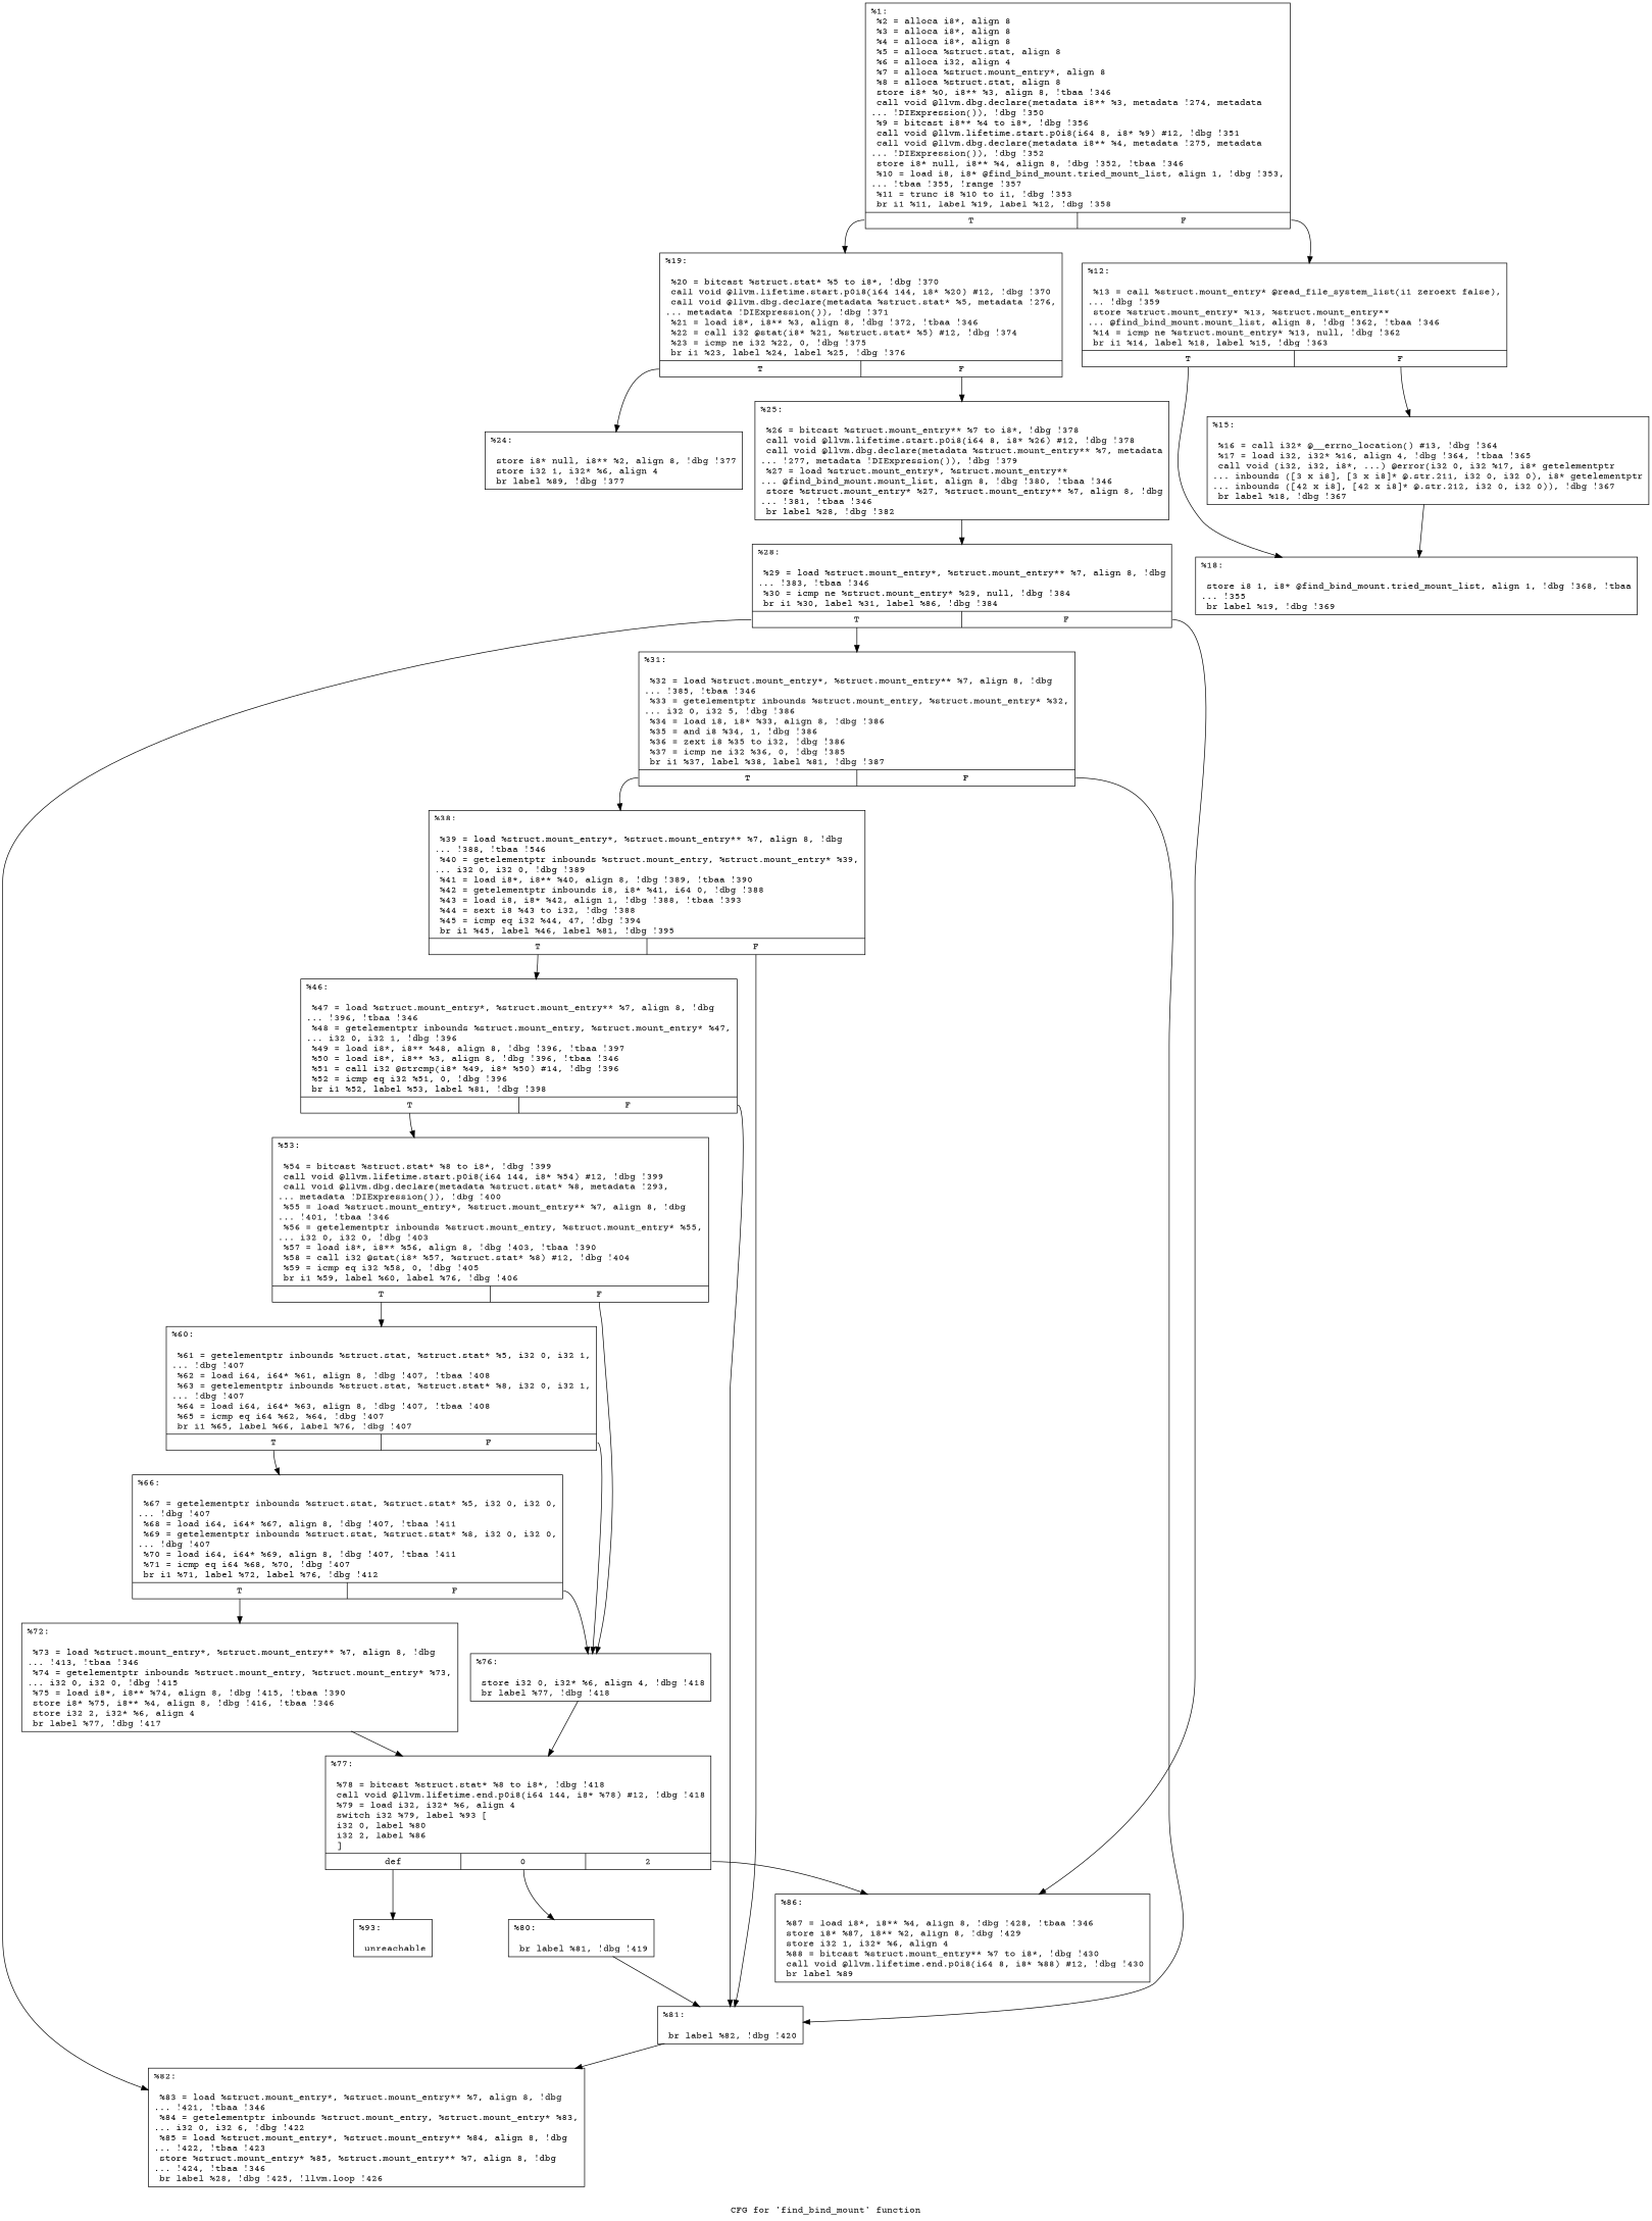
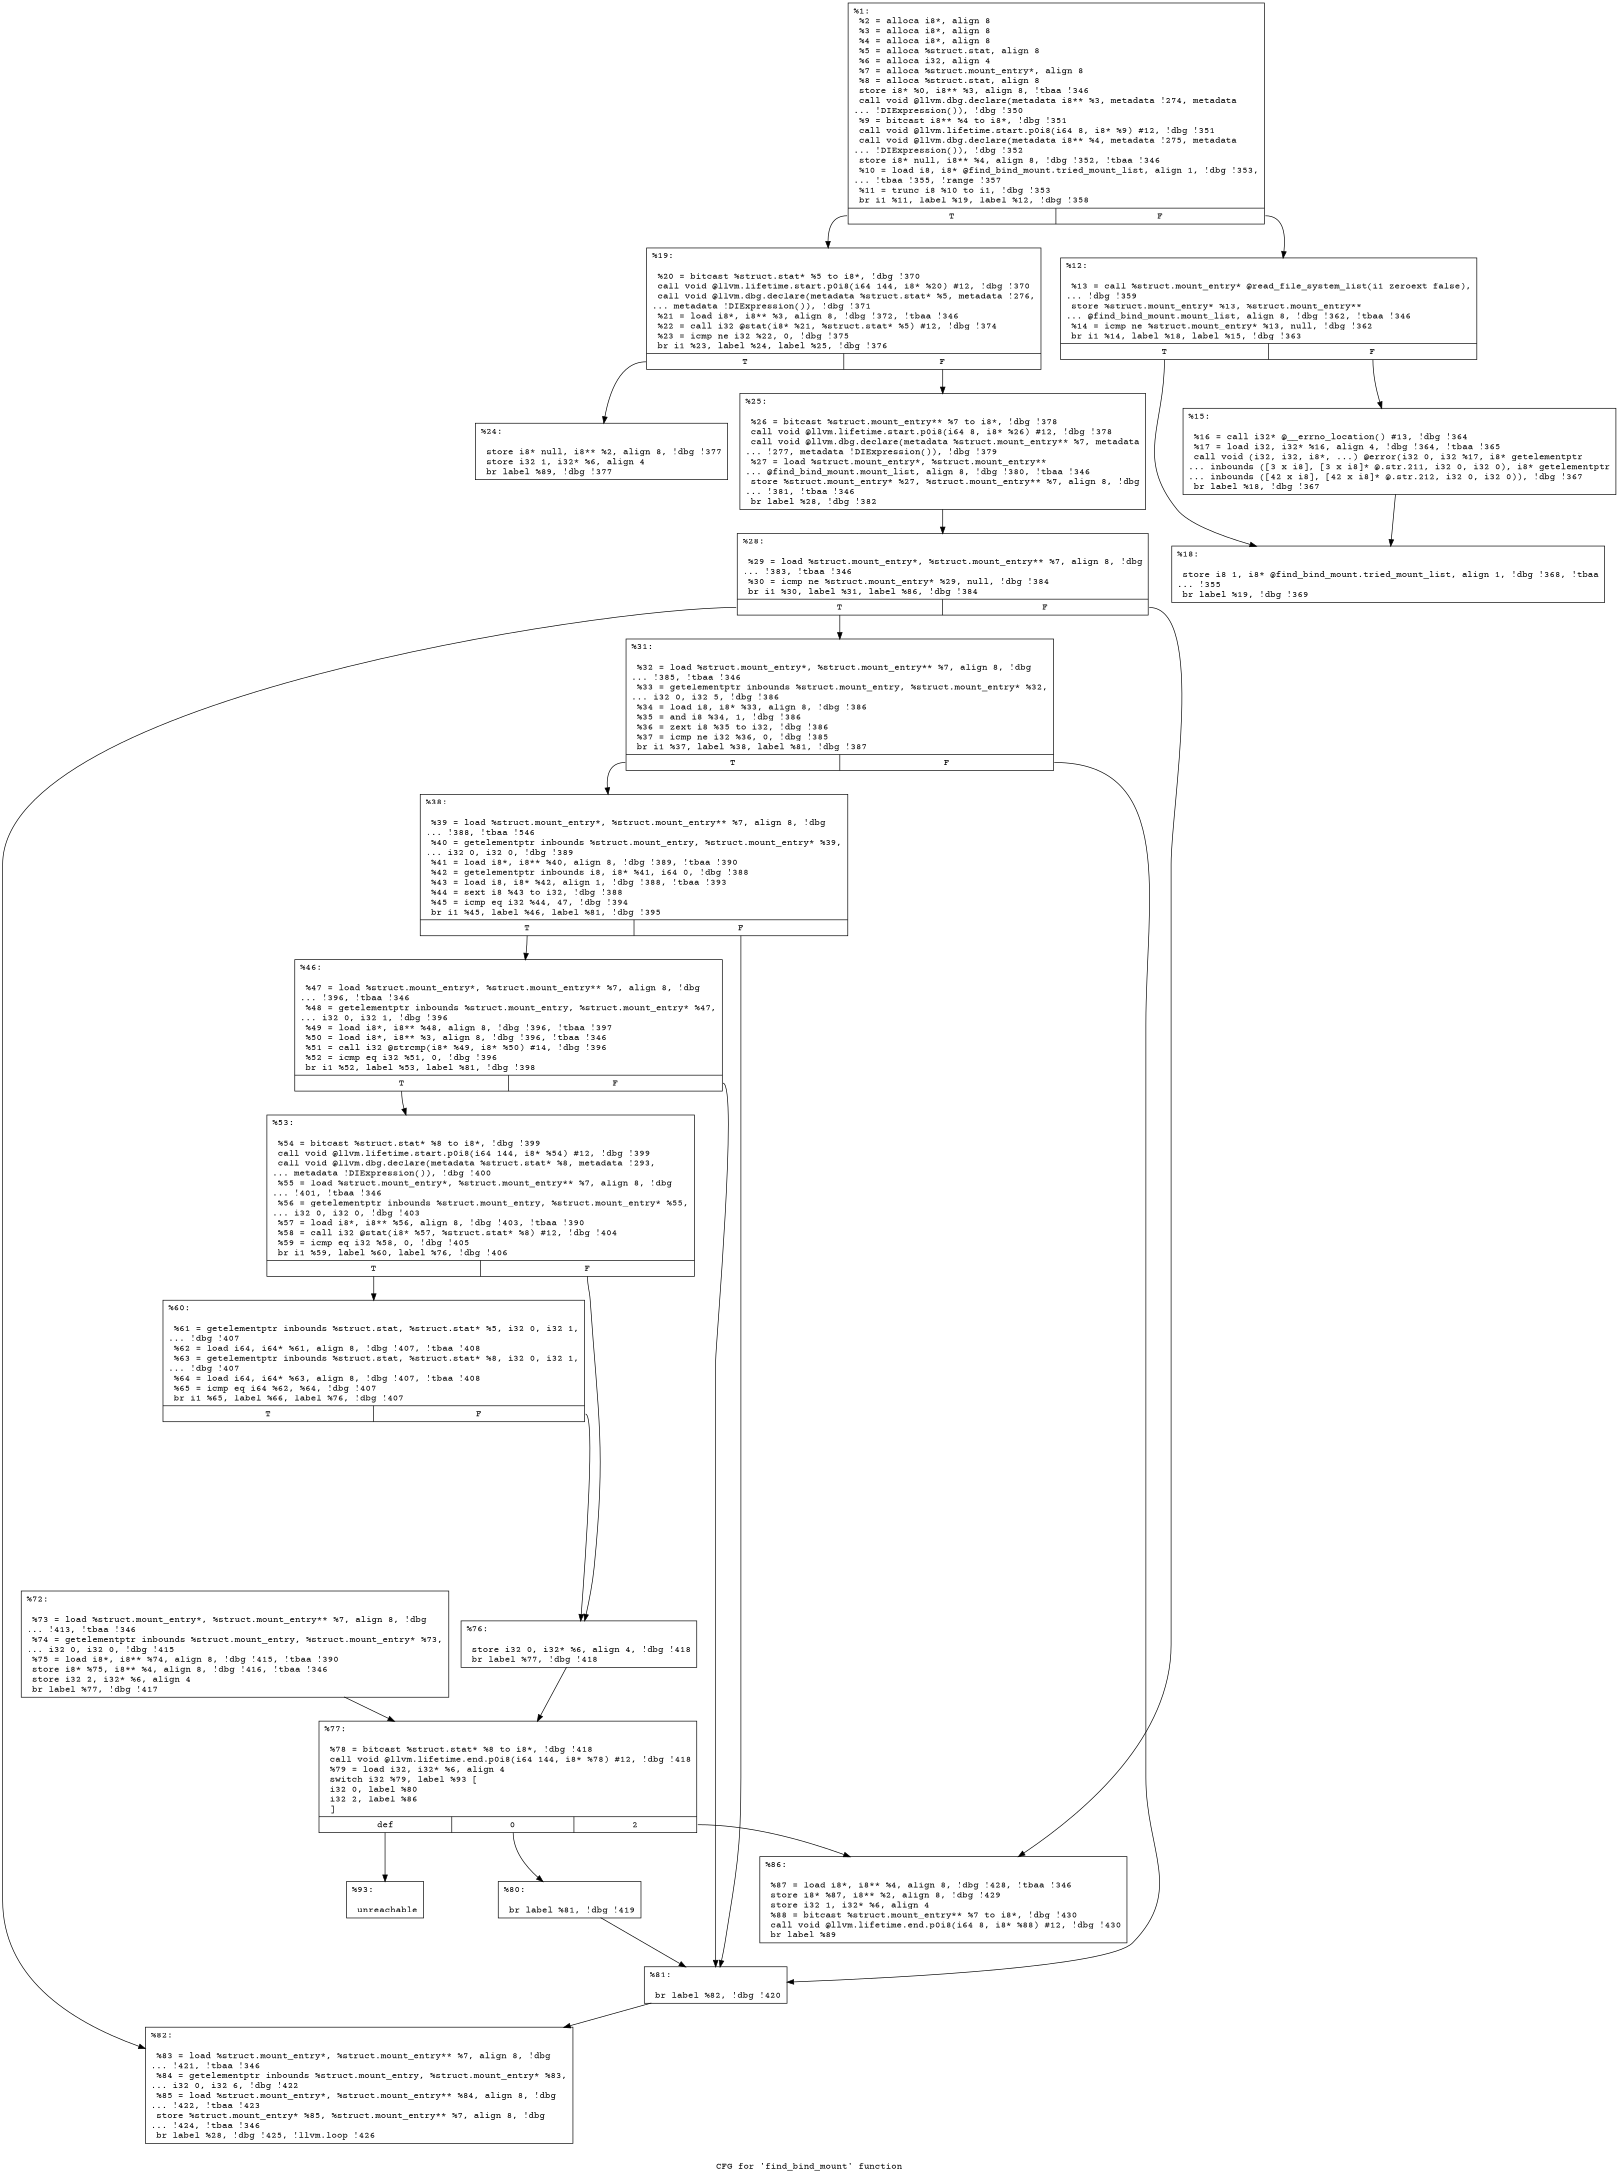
  digraph {
    fontname="Courier Prime"
    label="CFG for 'find_bind_mount' function"
    node [fontname="Courier Prime" shape=record]
    edge [fontname="Courier Prime" tailport=s0]
-   n1 [label="{%1:\l  %2 = alloca i8*, align 8\l  %3 = alloca i8*, align 8\l  %4 = alloca i8*, align 8\l  %5 = alloca %struct.stat, align 8\l  %6 = alloca i32, align 4\l  %7 = alloca %struct.mount_entry*, align 8\l  %8 = alloca %struct.stat, align 8\l  store i8* %0, i8** %3, align 8, !tbaa !346\l  call void @llvm.dbg.declare(metadata i8** %3, metadata !274, metadata\l... !DIExpression()), !dbg !350\l  %9 = bitcast i8** %4 to i8*, !dbg !356\l  call void @llvm.lifetime.start.p0i8(i64 8, i8* %9) #12, !dbg !351\l  call void @llvm.dbg.declare(metadata i8** %4, metadata !275, metadata\l... !DIExpression()), !dbg !352\l  store i8* null, i8** %4, align 8, !dbg !352, !tbaa !346\l  %10 = load i8, i8* @find_bind_mount.tried_mount_list, align 1, !dbg !353,\l... !tbaa !355, !range !357\l  %11 = trunc i8 %10 to i1, !dbg !353\l  br i1 %11, label %19, label %12, !dbg !358\l|{<s0>T|<s1>F}}"]
+   n1 [label="{%1:\l  %2 = alloca i8*, align 8\l  %3 = alloca i8*, align 8\l  %4 = alloca i8*, align 8\l  %5 = alloca %struct.stat, align 8\l  %6 = alloca i32, align 4\l  %7 = alloca %struct.mount_entry*, align 8\l  %8 = alloca %struct.stat, align 8\l  store i8* %0, i8** %3, align 8, !tbaa !346\l  call void @llvm.dbg.declare(metadata i8** %3, metadata !274, metadata\l... !DIExpression()), !dbg !350\l  %9 = bitcast i8** %4 to i8*, !dbg !351\l  call void @llvm.lifetime.start.p0i8(i64 8, i8* %9) #12, !dbg !351\l  call void @llvm.dbg.declare(metadata i8** %4, metadata !275, metadata\l... !DIExpression()), !dbg !352\l  store i8* null, i8** %4, align 8, !dbg !352, !tbaa !346\l  %10 = load i8, i8* @find_bind_mount.tried_mount_list, align 1, !dbg !353,\l... !tbaa !355, !range !357\l  %11 = trunc i8 %10 to i1, !dbg !353\l  br i1 %11, label %19, label %12, !dbg !358\l|{<s0>T|<s1>F}}"]
    n2 [label="{%19:\l\l  %20 = bitcast %struct.stat* %5 to i8*, !dbg !370\l  call void @llvm.lifetime.start.p0i8(i64 144, i8* %20) #12, !dbg !370\l  call void @llvm.dbg.declare(metadata %struct.stat* %5, metadata !276,\l... metadata !DIExpression()), !dbg !371\l  %21 = load i8*, i8** %3, align 8, !dbg !372, !tbaa !346\l  %22 = call i32 @stat(i8* %21, %struct.stat* %5) #12, !dbg !374\l  %23 = icmp ne i32 %22, 0, !dbg !375\l  br i1 %23, label %24, label %25, !dbg !376\l|{<s0>T|<s1>F}}"]
    n3 [label="{%12:\l\l  %13 = call %struct.mount_entry* @read_file_system_list(i1 zeroext false),\l... !dbg !359\l  store %struct.mount_entry* %13, %struct.mount_entry**\l... @find_bind_mount.mount_list, align 8, !dbg !362, !tbaa !346\l  %14 = icmp ne %struct.mount_entry* %13, null, !dbg !362\l  br i1 %14, label %18, label %15, !dbg !363\l|{<s0>T|<s1>F}}"]
    n4 [label="{%24:\l\l  store i8* null, i8** %2, align 8, !dbg !377\l  store i32 1, i32* %6, align 4\l  br label %89, !dbg !377\l}"]
    n5 [label="{%25:\l\l  %26 = bitcast %struct.mount_entry** %7 to i8*, !dbg !378\l  call void @llvm.lifetime.start.p0i8(i64 8, i8* %26) #12, !dbg !378\l  call void @llvm.dbg.declare(metadata %struct.mount_entry** %7, metadata\l... !277, metadata !DIExpression()), !dbg !379\l  %27 = load %struct.mount_entry*, %struct.mount_entry**\l... @find_bind_mount.mount_list, align 8, !dbg !380, !tbaa !346\l  store %struct.mount_entry* %27, %struct.mount_entry** %7, align 8, !dbg\l... !381, !tbaa !346\l  br label %28, !dbg !382\l}"]
    n6 [label="{%18:\l\l  store i8 1, i8* @find_bind_mount.tried_mount_list, align 1, !dbg !368, !tbaa\l... !355\l  br label %19, !dbg !369\l}"]
    n7 [label="{%15:\l\l  %16 = call i32* @__errno_location() #13, !dbg !364\l  %17 = load i32, i32* %16, align 4, !dbg !364, !tbaa !365\l  call void (i32, i32, i8*, ...) @error(i32 0, i32 %17, i8* getelementptr\l... inbounds ([3 x i8], [3 x i8]* @.str.211, i32 0, i32 0), i8* getelementptr\l... inbounds ([42 x i8], [42 x i8]* @.str.212, i32 0, i32 0)), !dbg !367\l  br label %18, !dbg !367\l}"]
    n8 [label="{%28:\l\l  %29 = load %struct.mount_entry*, %struct.mount_entry** %7, align 8, !dbg\l... !383, !tbaa !346\l  %30 = icmp ne %struct.mount_entry* %29, null, !dbg !384\l  br i1 %30, label %31, label %86, !dbg !384\l|{<s0>T|<s1>F}}"]
    n9 [label="{%31:\l\l  %32 = load %struct.mount_entry*, %struct.mount_entry** %7, align 8, !dbg\l... !385, !tbaa !346\l  %33 = getelementptr inbounds %struct.mount_entry, %struct.mount_entry* %32,\l... i32 0, i32 5, !dbg !386\l  %34 = load i8, i8* %33, align 8, !dbg !386\l  %35 = and i8 %34, 1, !dbg !386\l  %36 = zext i8 %35 to i32, !dbg !386\l  %37 = icmp ne i32 %36, 0, !dbg !385\l  br i1 %37, label %38, label %81, !dbg !387\l|{<s0>T|<s1>F}}"]
    n10 [label="{%86:\l\l  %87 = load i8*, i8** %4, align 8, !dbg !428, !tbaa !346\l  store i8* %87, i8** %2, align 8, !dbg !429\l  store i32 1, i32* %6, align 4\l  %88 = bitcast %struct.mount_entry** %7 to i8*, !dbg !430\l  call void @llvm.lifetime.end.p0i8(i64 8, i8* %88) #12, !dbg !430\l  br label %89\l}"]
    n11 [label="{%82:\l\l  %83 = load %struct.mount_entry*, %struct.mount_entry** %7, align 8, !dbg\l... !421, !tbaa !346\l  %84 = getelementptr inbounds %struct.mount_entry, %struct.mount_entry* %83,\l... i32 0, i32 6, !dbg !422\l  %85 = load %struct.mount_entry*, %struct.mount_entry** %84, align 8, !dbg\l... !422, !tbaa !423\l  store %struct.mount_entry* %85, %struct.mount_entry** %7, align 8, !dbg\l... !424, !tbaa !346\l  br label %28, !dbg !425, !llvm.loop !426\l}"]
    n12 [label="{%38:\l\l  %39 = load %struct.mount_entry*, %struct.mount_entry** %7, align 8, !dbg\l... !388, !tbaa !546\l  %40 = getelementptr inbounds %struct.mount_entry, %struct.mount_entry* %39,\l... i32 0, i32 0, !dbg !389\l  %41 = load i8*, i8** %40, align 8, !dbg !389, !tbaa !390\l  %42 = getelementptr inbounds i8, i8* %41, i64 0, !dbg !388\l  %43 = load i8, i8* %42, align 1, !dbg !388, !tbaa !393\l  %44 = sext i8 %43 to i32, !dbg !388\l  %45 = icmp eq i32 %44, 47, !dbg !394\l  br i1 %45, label %46, label %81, !dbg !395\l|{<s0>T|<s1>F}}"]
    n13 [label="{%81:\l\l  br label %82, !dbg !420\l}"]
    n14 [label="{%46:\l\l  %47 = load %struct.mount_entry*, %struct.mount_entry** %7, align 8, !dbg\l... !396, !tbaa !346\l  %48 = getelementptr inbounds %struct.mount_entry, %struct.mount_entry* %47,\l... i32 0, i32 1, !dbg !396\l  %49 = load i8*, i8** %48, align 8, !dbg !396, !tbaa !397\l  %50 = load i8*, i8** %3, align 8, !dbg !396, !tbaa !346\l  %51 = call i32 @strcmp(i8* %49, i8* %50) #14, !dbg !396\l  %52 = icmp eq i32 %51, 0, !dbg !396\l  br i1 %52, label %53, label %81, !dbg !398\l|{<s0>T|<s1>F}}"]
    n15 [label="{%53:\l\l  %54 = bitcast %struct.stat* %8 to i8*, !dbg !399\l  call void @llvm.lifetime.start.p0i8(i64 144, i8* %54) #12, !dbg !399\l  call void @llvm.dbg.declare(metadata %struct.stat* %8, metadata !293,\l... metadata !DIExpression()), !dbg !400\l  %55 = load %struct.mount_entry*, %struct.mount_entry** %7, align 8, !dbg\l... !401, !tbaa !346\l  %56 = getelementptr inbounds %struct.mount_entry, %struct.mount_entry* %55,\l... i32 0, i32 0, !dbg !403\l  %57 = load i8*, i8** %56, align 8, !dbg !403, !tbaa !390\l  %58 = call i32 @stat(i8* %57, %struct.stat* %8) #12, !dbg !404\l  %59 = icmp eq i32 %58, 0, !dbg !405\l  br i1 %59, label %60, label %76, !dbg !406\l|{<s0>T|<s1>F}}"]
    n16 [label="{%60:\l\l  %61 = getelementptr inbounds %struct.stat, %struct.stat* %5, i32 0, i32 1,\l... !dbg !407\l  %62 = load i64, i64* %61, align 8, !dbg !407, !tbaa !408\l  %63 = getelementptr inbounds %struct.stat, %struct.stat* %8, i32 0, i32 1,\l... !dbg !407\l  %64 = load i64, i64* %63, align 8, !dbg !407, !tbaa !408\l  %65 = icmp eq i64 %62, %64, !dbg !407\l  br i1 %65, label %66, label %76, !dbg !407\l|{<s0>T|<s1>F}}"]
    n17 [label="{%76:\l\l  store i32 0, i32* %6, align 4, !dbg !418\l  br label %77, !dbg !418\l}"]
-   n18 [label="{%66:\l\l  %67 = getelementptr inbounds %struct.stat, %struct.stat* %5, i32 0, i32 0,\l... !dbg !407\l  %68 = load i64, i64* %67, align 8, !dbg !407, !tbaa !411\l  %69 = getelementptr inbounds %struct.stat, %struct.stat* %8, i32 0, i32 0,\l... !dbg !407\l  %70 = load i64, i64* %69, align 8, !dbg !407, !tbaa !411\l  %71 = icmp eq i64 %68, %70, !dbg !407\l  br i1 %71, label %72, label %76, !dbg !412\l|{<s0>T|<s1>F}}"]
    n19 [label="{%77:\l\l  %78 = bitcast %struct.stat* %8 to i8*, !dbg !418\l  call void @llvm.lifetime.end.p0i8(i64 144, i8* %78) #12, !dbg !418\l  %79 = load i32, i32* %6, align 4\l  switch i32 %79, label %93 [\l    i32 0, label %80\l    i32 2, label %86\l  ]\l|{<s0>def|<s1>0|<s2>2}}"]
    n20 [label="{%72:\l\l  %73 = load %struct.mount_entry*, %struct.mount_entry** %7, align 8, !dbg\l... !413, !tbaa !346\l  %74 = getelementptr inbounds %struct.mount_entry, %struct.mount_entry* %73,\l... i32 0, i32 0, !dbg !415\l  %75 = load i8*, i8** %74, align 8, !dbg !415, !tbaa !390\l  store i8* %75, i8** %4, align 8, !dbg !416, !tbaa !346\l  store i32 2, i32* %6, align 4\l  br label %77, !dbg !417\l}"]
    n21 [label="{%93:\l\l  unreachable\l}"]
    n22 [label="{%80:\l\l  br label %81, !dbg !419\l}"]
    n1 -> n2
    n1 -> n3 [tailport=s1]
    n2 -> n4
    n2 -> n5 [tailport=s1]
    n3 -> n6
    n3 -> n7 [tailport=s1]
    n5 -> n8
    n7 -> n6
    n8 -> n9
    n8 -> n10 [tailport=s1]
    n8 -> n11
    n9 -> n12
    n9 -> n13 [tailport=s1]
    n12 -> n13 [tailport=s1]
    n12 -> n14
    n13 -> n11
    n14 -> n13 [tailport=s1]
    n14 -> n15
    n15 -> n16
    n15 -> n17 [tailport=s1]
    n16 -> n17 [tailport=s1]
-   n16 -> n18
    n17 -> n19
-   n18 -> n17 [tailport=s1]
-   n18 -> n20
    n19 -> n10 [tailport=s2]
    n19 -> n21
    n19 -> n22 [tailport=s1]
    n20 -> n19
    n22 -> n13
  }
